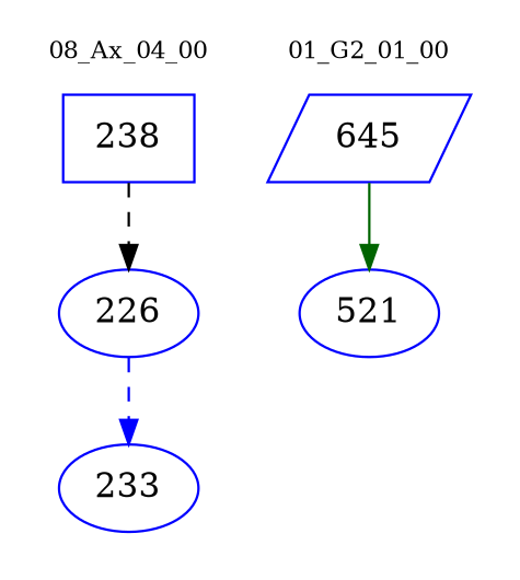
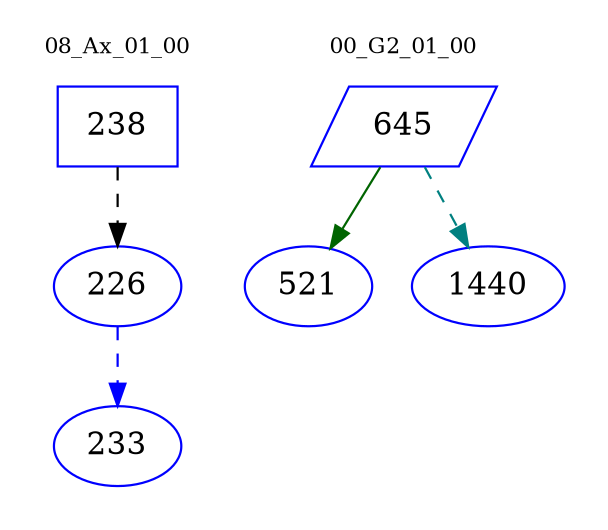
  digraph {
    node [color=blue shape=ellipse]
    edge [style=dashed]
    n1 [label=226]
    n2 [label=233]
    n3 [label=238 shape=box]
    n4 [label=645 shape=parallelogram]
    n5 [label=521]
+   n6 [label=1440]
    subgraph cluster_1 {
      color=white
      fontsize=10
-     label="08_Ax_04_00"
+     label="08_Ax_01_00"
      n1
      n2
      n3
    }
    subgraph cluster_2 {
      color=white
      fontsize=10
-     label="01_G2_01_00"
+     label="00_G2_01_00"
      n4
      n5
+     n6
    }
    n1 -> n2 [color=blue]
    n3 -> n1 [color=black]
    n4 -> n5 [color=darkgreen style=solid]
+   n4 -> n6 [color=teal]
  }
